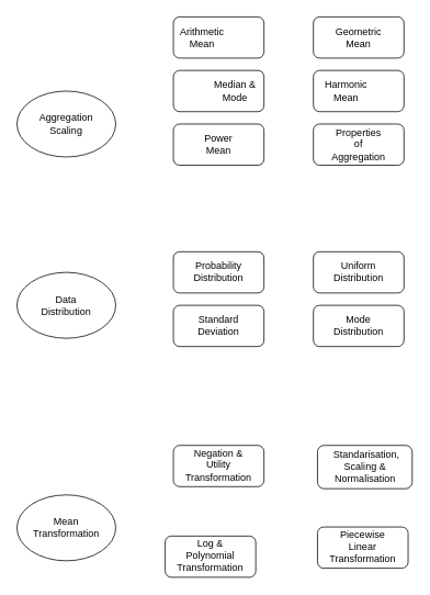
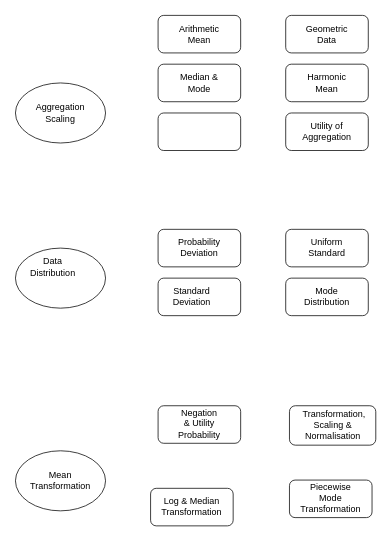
  <mxCell id="0" />
  <mxCell id="1" parent="0" />
  <mxCell id="2" value="" style="ellipse;whiteSpace=wrap;html=1;fillColor=none;" vertex="1" parent="1"><mxGeometry x="20" y="110" width="120" height="80" as="geometry" /></mxCell>
  <mxCell id="3" value="Aggregation Scaling" style="text;html=1;align=center;verticalAlign=middle;whiteSpace=wrap;rounded=0;" vertex="1" parent="1"><mxGeometry x="50" y="135" width="60" height="30" as="geometry" /></mxCell>
  <mxCell id="4" value="" style="ellipse;whiteSpace=wrap;html=1;fillColor=none;" vertex="1" parent="1"><mxGeometry x="20" y="330" width="120" height="80" as="geometry" /></mxCell>
- <mxCell id="5" value="Data Distribution" style="text;html=1;align=center;verticalAlign=middle;whiteSpace=wrap;rounded=0;" vertex="1" parent="1"><mxGeometry x="50" y="355" width="60" height="30" as="geometry" /></mxCell>
+ <mxCell id="5" value="Data Distribution" style="text;html=1;align=center;verticalAlign=middle;whiteSpace=wrap;rounded=0;" vertex="1" parent="1"><mxGeometry x="40" y="340" width="60" height="30" as="geometry" /></mxCell>
  <mxCell id="6" value="" style="ellipse;whiteSpace=wrap;html=1;fillColor=none;" vertex="1" parent="1"><mxGeometry x="20" y="600" width="120" height="80" as="geometry" /></mxCell>
  <mxCell id="7" value="Mean Transformation" style="text;html=1;align=center;verticalAlign=middle;whiteSpace=wrap;rounded=0;" vertex="1" parent="1"><mxGeometry x="50" y="625" width="60" height="30" as="geometry" /></mxCell>
  <mxCell id="8" value="" style="rounded=1;whiteSpace=wrap;html=1;fillColor=none;" vertex="1" parent="1"><mxGeometry x="210" y="20" width="110" height="50" as="geometry" /></mxCell>
- <mxCell id="9" value="Arithmetic Mean" style="text;html=1;align=center;verticalAlign=middle;whiteSpace=wrap;rounded=0;" vertex="1" parent="1"><mxGeometry x="215" y="30" width="60" height="30" as="geometry" /></mxCell>
+ <mxCell id="9" value="Arithmetic Mean" style="text;html=1;align=center;verticalAlign=middle;whiteSpace=wrap;rounded=0;" vertex="1" parent="1"><mxGeometry x="235" y="30" width="60" height="30" as="geometry" /></mxCell>
  <mxCell id="10" value="" style="rounded=1;whiteSpace=wrap;html=1;fillColor=none;" vertex="1" parent="1"><mxGeometry x="210" y="85" width="110" height="50" as="geometry" /></mxCell>
- <mxCell id="11" value="Median &amp;amp; Mode" style="text;html=1;align=center;verticalAlign=middle;whiteSpace=wrap;rounded=0;" vertex="1" parent="1"><mxGeometry x="255" y="95" width="60" height="30" as="geometry" /></mxCell>
+ <mxCell id="11" value="Median &amp;amp; Mode" style="text;html=1;align=center;verticalAlign=middle;whiteSpace=wrap;rounded=0;" vertex="1" parent="1"><mxGeometry x="235" y="95" width="60" height="30" as="geometry" /></mxCell>
  <mxCell id="12" value="" style="rounded=1;whiteSpace=wrap;html=1;fillColor=none;" vertex="1" parent="1"><mxGeometry x="380" y="85" width="110" height="50" as="geometry" /></mxCell>
- <mxCell id="13" value="Harmonic Mean" style="text;html=1;align=center;verticalAlign=middle;whiteSpace=wrap;rounded=0;" vertex="1" parent="1"><mxGeometry x="390" y="95" width="60" height="30" as="geometry" /></mxCell>
+ <mxCell id="13" value="Harmonic Mean" style="text;html=1;align=center;verticalAlign=middle;whiteSpace=wrap;rounded=0;" vertex="1" parent="1"><mxGeometry x="405" y="95" width="60" height="30" as="geometry" /></mxCell>
  <mxCell id="14" value="" style="rounded=1;whiteSpace=wrap;html=1;fillColor=none;" vertex="1" parent="1"><mxGeometry x="380" y="20" width="110" height="50" as="geometry" /></mxCell>
- <mxCell id="15" value="Geometric Mean" style="text;html=1;align=center;verticalAlign=middle;whiteSpace=wrap;rounded=0;" vertex="1" parent="1"><mxGeometry x="405" y="30" width="60" height="30" as="geometry" /></mxCell>
+ <mxCell id="15" value="Geometric Data" style="text;html=1;align=center;verticalAlign=middle;whiteSpace=wrap;rounded=0;" vertex="1" parent="1"><mxGeometry x="405" y="30" width="60" height="30" as="geometry" /></mxCell>
  <mxCell id="16" value="" style="rounded=1;whiteSpace=wrap;html=1;fillColor=none;" vertex="1" parent="1"><mxGeometry x="380" y="150" width="110" height="50" as="geometry" /></mxCell>
- <mxCell id="17" value="Power Mean" style="text;html=1;align=center;verticalAlign=middle;whiteSpace=wrap;rounded=0;" vertex="1" parent="1"><mxGeometry x="235" y="160" width="60" height="30" as="geometry" /></mxCell>
  <mxCell id="18" value="" style="rounded=1;whiteSpace=wrap;html=1;fillColor=none;" vertex="1" parent="1"><mxGeometry x="210" y="150" width="110" height="50" as="geometry" /></mxCell>
- <mxCell id="19" value="&lt;div&gt;Properties of Aggregation&lt;/div&gt;" style="text;html=1;align=center;verticalAlign=middle;whiteSpace=wrap;rounded=0;" vertex="1" parent="1"><mxGeometry x="405" y="160" width="60" height="30" as="geometry" /></mxCell>
+ <mxCell id="19" value="&lt;div&gt;Utility of Aggregation&lt;/div&gt;" style="text;html=1;align=center;verticalAlign=middle;whiteSpace=wrap;rounded=0;" vertex="1" parent="1"><mxGeometry x="405" y="160" width="60" height="30" as="geometry" /></mxCell>
  <mxCell id="20" value="" style="rounded=1;whiteSpace=wrap;html=1;fillColor=none;" vertex="1" parent="1"><mxGeometry x="210" y="305" width="110" height="50" as="geometry" /></mxCell>
- <mxCell id="21" value="Probability Distribution" style="text;html=1;align=center;verticalAlign=middle;whiteSpace=wrap;rounded=0;movable=1;resizable=1;rotatable=1;deletable=1;editable=1;locked=0;connectable=1;" vertex="1" parent="1"><mxGeometry x="235" y="314" width="60" height="30" as="geometry" /></mxCell>
+ <mxCell id="21" value="Probability Deviation" style="text;html=1;align=center;verticalAlign=middle;whiteSpace=wrap;rounded=0;movable=1;resizable=1;rotatable=1;deletable=1;editable=1;locked=0;connectable=1;" vertex="1" parent="1"><mxGeometry x="235" y="314" width="60" height="30" as="geometry" /></mxCell>
  <mxCell id="22" value="" style="rounded=1;whiteSpace=wrap;html=1;fillColor=none;" vertex="1" parent="1"><mxGeometry x="210" y="370" width="110" height="50" as="geometry" /></mxCell>
- <mxCell id="23" value="Standard Deviation" style="text;html=1;align=center;verticalAlign=middle;whiteSpace=wrap;rounded=0;movable=1;resizable=1;rotatable=1;deletable=1;editable=1;locked=0;connectable=1;" vertex="1" parent="1"><mxGeometry x="235" y="379" width="60" height="30" as="geometry" /></mxCell>
+ <mxCell id="23" value="Standard Deviation" style="text;html=1;align=center;verticalAlign=middle;whiteSpace=wrap;rounded=0;movable=1;resizable=1;rotatable=1;deletable=1;editable=1;locked=0;connectable=1;" vertex="1" parent="1"><mxGeometry x="225" y="379" width="60" height="30" as="geometry" /></mxCell>
  <mxCell id="24" value="" style="rounded=1;whiteSpace=wrap;html=1;fillColor=none;" vertex="1" parent="1"><mxGeometry x="380" y="305" width="110" height="50" as="geometry" /></mxCell>
- <mxCell id="25" value="Uniform Distribution" style="text;html=1;align=center;verticalAlign=middle;whiteSpace=wrap;rounded=0;movable=1;resizable=1;rotatable=1;deletable=1;editable=1;locked=0;connectable=1;" vertex="1" parent="1"><mxGeometry x="405" y="314" width="60" height="30" as="geometry" /></mxCell>
+ <mxCell id="25" value="Uniform Standard" style="text;html=1;align=center;verticalAlign=middle;whiteSpace=wrap;rounded=0;movable=1;resizable=1;rotatable=1;deletable=1;editable=1;locked=0;connectable=1;" vertex="1" parent="1"><mxGeometry x="405" y="314" width="60" height="30" as="geometry" /></mxCell>
  <mxCell id="26" value="" style="rounded=1;whiteSpace=wrap;html=1;fillColor=none;" vertex="1" parent="1"><mxGeometry x="380" y="370" width="110" height="50" as="geometry" /></mxCell>
  <mxCell id="27" value="Mode Distribution" style="text;html=1;align=center;verticalAlign=middle;whiteSpace=wrap;rounded=0;movable=1;resizable=1;rotatable=1;deletable=1;editable=1;locked=0;connectable=1;" vertex="1" parent="1"><mxGeometry x="405" y="379" width="60" height="30" as="geometry" /></mxCell>
  <mxCell id="28" value="" style="rounded=1;whiteSpace=wrap;html=1;fillColor=none;" vertex="1" parent="1"><mxGeometry x="210" y="540" width="110" height="50" as="geometry" /></mxCell>
- <mxCell id="29" value="Negation &amp;amp; Utility Transformation" style="text;html=1;align=center;verticalAlign=middle;whiteSpace=wrap;rounded=0;movable=1;resizable=1;rotatable=1;deletable=1;editable=1;locked=0;connectable=1;" vertex="1" parent="1"><mxGeometry x="235" y="549" width="60" height="30" as="geometry" /></mxCell>
+ <mxCell id="29" value="Negation &amp;amp; Utility Probability" style="text;html=1;align=center;verticalAlign=middle;whiteSpace=wrap;rounded=0;movable=1;resizable=1;rotatable=1;deletable=1;editable=1;locked=0;connectable=1;" vertex="1" parent="1"><mxGeometry x="235" y="549" width="60" height="30" as="geometry" /></mxCell>
  <mxCell id="30" value="" style="rounded=1;whiteSpace=wrap;html=1;fillColor=none;" vertex="1" parent="1"><mxGeometry x="385" y="540" width="115" height="52.5" as="geometry" /></mxCell>
- <mxCell id="31" value="&lt;div&gt;&amp;nbsp;Standarisation, Scaling &amp;amp; &lt;br&gt;&lt;/div&gt;&lt;div&gt;Normalisation&lt;br&gt;&lt;/div&gt;" style="text;html=1;align=center;verticalAlign=middle;whiteSpace=wrap;rounded=0;movable=1;resizable=1;rotatable=1;deletable=1;editable=1;locked=0;connectable=1;" vertex="1" parent="1"><mxGeometry x="412.5" y="551.25" width="60" height="30" as="geometry" /></mxCell>
+ <mxCell id="31" value="&lt;div&gt;&amp;nbsp;Transformation, Scaling &amp;amp; &lt;br&gt;&lt;/div&gt;&lt;div&gt;Normalisation&lt;br&gt;&lt;/div&gt;" style="text;html=1;align=center;verticalAlign=middle;whiteSpace=wrap;rounded=0;movable=1;resizable=1;rotatable=1;deletable=1;editable=1;locked=0;connectable=1;" vertex="1" parent="1"><mxGeometry x="412.5" y="551.25" width="60" height="30" as="geometry" /></mxCell>
  <mxCell id="32" value="" style="rounded=1;whiteSpace=wrap;html=1;fillColor=none;" vertex="1" parent="1"><mxGeometry x="200" y="650" width="110" height="50" as="geometry" /></mxCell>
- <mxCell id="33" value="Log &amp;amp; Polynomial Transformation" style="text;html=1;align=center;verticalAlign=middle;whiteSpace=wrap;rounded=0;movable=1;resizable=1;rotatable=1;deletable=1;editable=1;locked=0;connectable=1;" vertex="1" parent="1"><mxGeometry x="225" y="659" width="60" height="30" as="geometry" /></mxCell>
+ <mxCell id="33" value="Log &amp;amp; Median Transformation" style="text;html=1;align=center;verticalAlign=middle;whiteSpace=wrap;rounded=0;movable=1;resizable=1;rotatable=1;deletable=1;editable=1;locked=0;connectable=1;" vertex="1" parent="1"><mxGeometry x="225" y="659" width="60" height="30" as="geometry" /></mxCell>
  <mxCell id="34" value="" style="rounded=1;whiteSpace=wrap;html=1;fillColor=none;" vertex="1" parent="1"><mxGeometry x="385" y="639" width="110" height="50" as="geometry" /></mxCell>
- <mxCell id="35" value="Piecewise Linear Transformation" style="text;html=1;align=center;verticalAlign=middle;whiteSpace=wrap;rounded=0;movable=1;resizable=1;rotatable=1;deletable=1;editable=1;locked=0;connectable=1;" vertex="1" parent="1"><mxGeometry x="410" y="648" width="60" height="30" as="geometry" /></mxCell>
+ <mxCell id="35" value="Piecewise Mode Transformation" style="text;html=1;align=center;verticalAlign=middle;whiteSpace=wrap;rounded=0;movable=1;resizable=1;rotatable=1;deletable=1;editable=1;locked=0;connectable=1;" vertex="1" parent="1"><mxGeometry x="410" y="648" width="60" height="30" as="geometry" /></mxCell>
